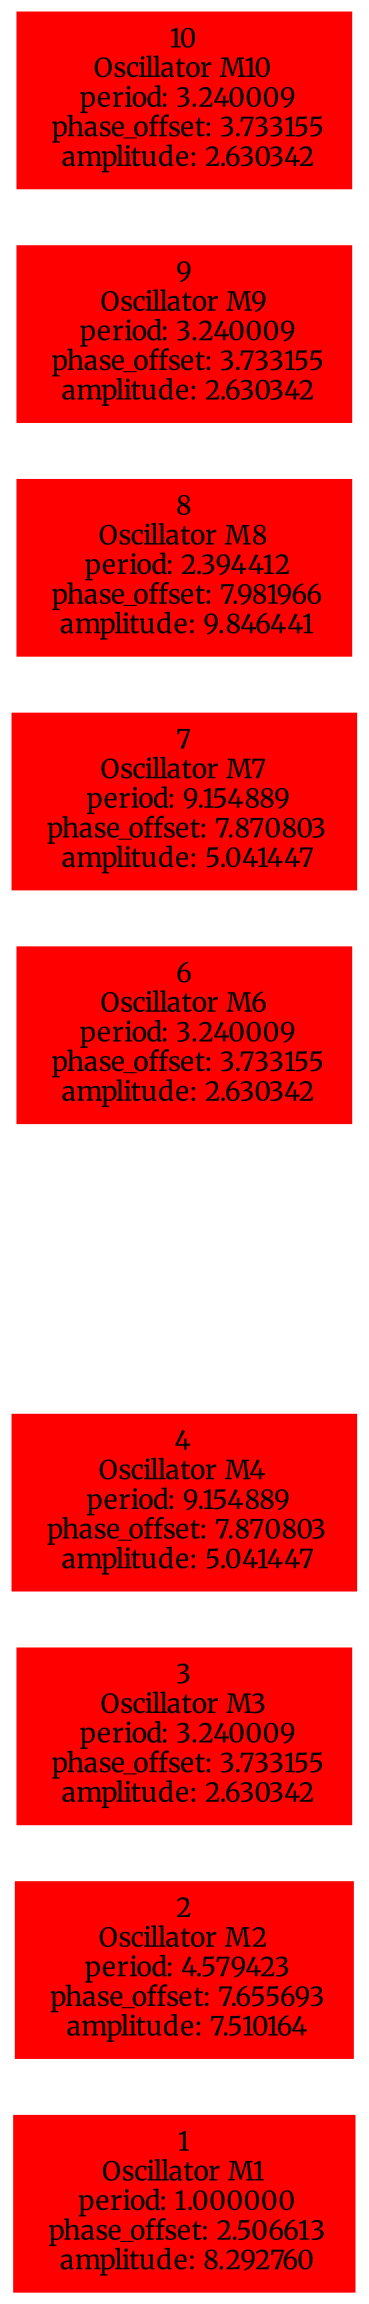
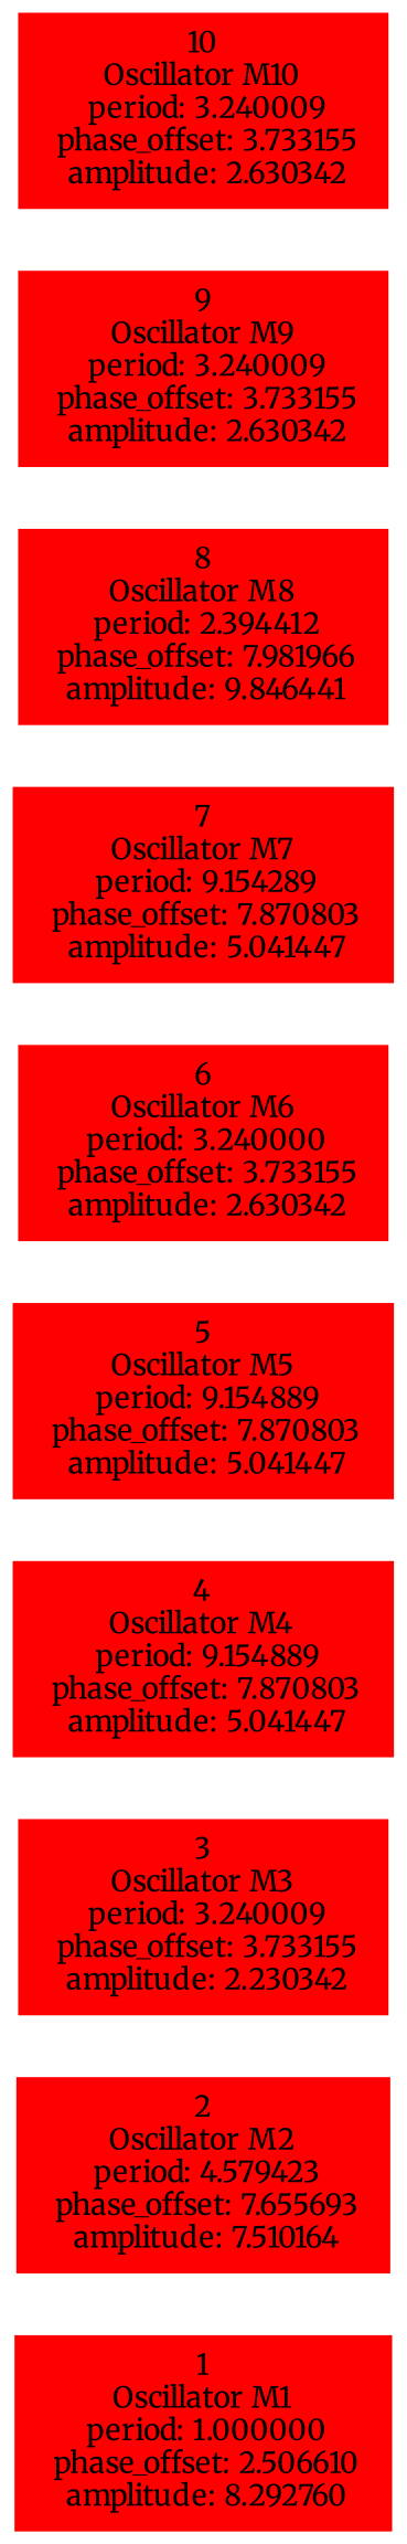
  digraph {
    forcelabels=true
    rankdir=LR
    fontname=Merriweather
    node [color=red fontsize=8 shape=box style=filled fontname=Merriweather]
-   n1 [label=<1<BR />Oscillator M1<BR /> period: 1.000000<BR /> phase_offset: 2.506613<BR /> amplitude: 8.292760>]
+   n1 [label=<1<BR />Oscillator M1<BR /> period: 1.000000<BR /> phase_offset: 2.506610<BR /> amplitude: 8.292760>]
    n2 [label=<2<BR />Oscillator M2<BR /> period: 4.579423<BR /> phase_offset: 7.655693<BR /> amplitude: 7.510164>]
-   n3 [label=<3<BR />Oscillator M3<BR /> period: 3.240009<BR /> phase_offset: 3.733155<BR /> amplitude: 2.630342>]
+   n3 [label=<3<BR />Oscillator M3<BR /> period: 3.240009<BR /> phase_offset: 3.733155<BR /> amplitude: 2.230342>]
    n4 [label=<4<BR />Oscillator M4<BR /> period: 9.154889<BR /> phase_offset: 7.870803<BR /> amplitude: 5.041447>]
-   n6 [label=<6<BR />Oscillator M6<BR /> period: 3.240009<BR /> phase_offset: 3.733155<BR /> amplitude: 2.630342>]
-   n7 [label=<7<BR />Oscillator M7<BR /> period: 9.154889<BR /> phase_offset: 7.870803<BR /> amplitude: 5.041447>]
+   n5 [label=<5<BR />Oscillator M5<BR /> period: 9.154889<BR /> phase_offset: 7.870803<BR /> amplitude: 5.041447>]
+   n6 [label=<6<BR />Oscillator M6<BR /> period: 3.240000<BR /> phase_offset: 3.733155<BR /> amplitude: 2.630342>]
+   n7 [label=<7<BR />Oscillator M7<BR /> period: 9.154289<BR /> phase_offset: 7.870803<BR /> amplitude: 5.041447>]
    n8 [label=<8<BR />Oscillator M8<BR /> period: 2.394412<BR /> phase_offset: 7.981966<BR /> amplitude: 9.846441>]
    n9 [label=<9<BR />Oscillator M9<BR /> period: 3.240009<BR /> phase_offset: 3.733155<BR /> amplitude: 2.630342>]
    n10 [label=<10<BR />Oscillator M10<BR /> period: 3.240009<BR /> phase_offset: 3.733155<BR /> amplitude: 2.630342>]
  }
